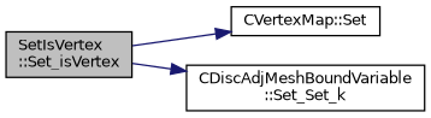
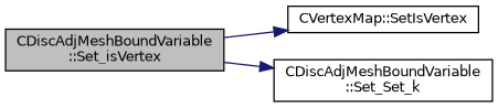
  digraph {
    rankdir=LR
    node [color=black fillcolor=white fontname=Helvetica fontsize=10 shape=record style=filled]
    edge [color=midnightblue fontname=Helvetica fontsize=10 labelfontname=Helvetica labelfontsize=10 style=solid]
-   n1 [fillcolor=grey75 fontcolor=black height=0.2 label="SetIsVertex\l::Set_isVertex" width=0.4]
-   n2 [height=0.2 label="CVertexMap::Set" width=0.4]
+   n1 [fillcolor=grey75 fontcolor=black height=0.2 label="CDiscAdjMeshBoundVariable\l::Set_isVertex" width=0.4]
+   n2 [height=0.2 label="CVertexMap::SetIsVertex" width=0.4]
    n3 [height=0.2 label="CDiscAdjMeshBoundVariable\l::Set_Set_k" width=0.4]
    n1 -> n2
    n1 -> n3
  }
